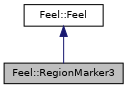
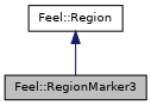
  digraph {
    node [color=black fontname=Helvetica fontsize=10 shape=record style=filled]
    n1 [fillcolor=grey75 fontcolor=black height=0.2 label="Feel::RegionMarker3" width=0.4]
-   n2 [fillcolor=white height=0.2 label="Feel::Feel" width=0.4]
+   n2 [fillcolor=white height=0.2 label="Feel::Region" width=0.4]
    n2 -> n1 [color=midnightblue dir=back fontname=Helvetica fontsize=10 labelfontname=Helvetica labelfontsize=10 style=solid]
  }
